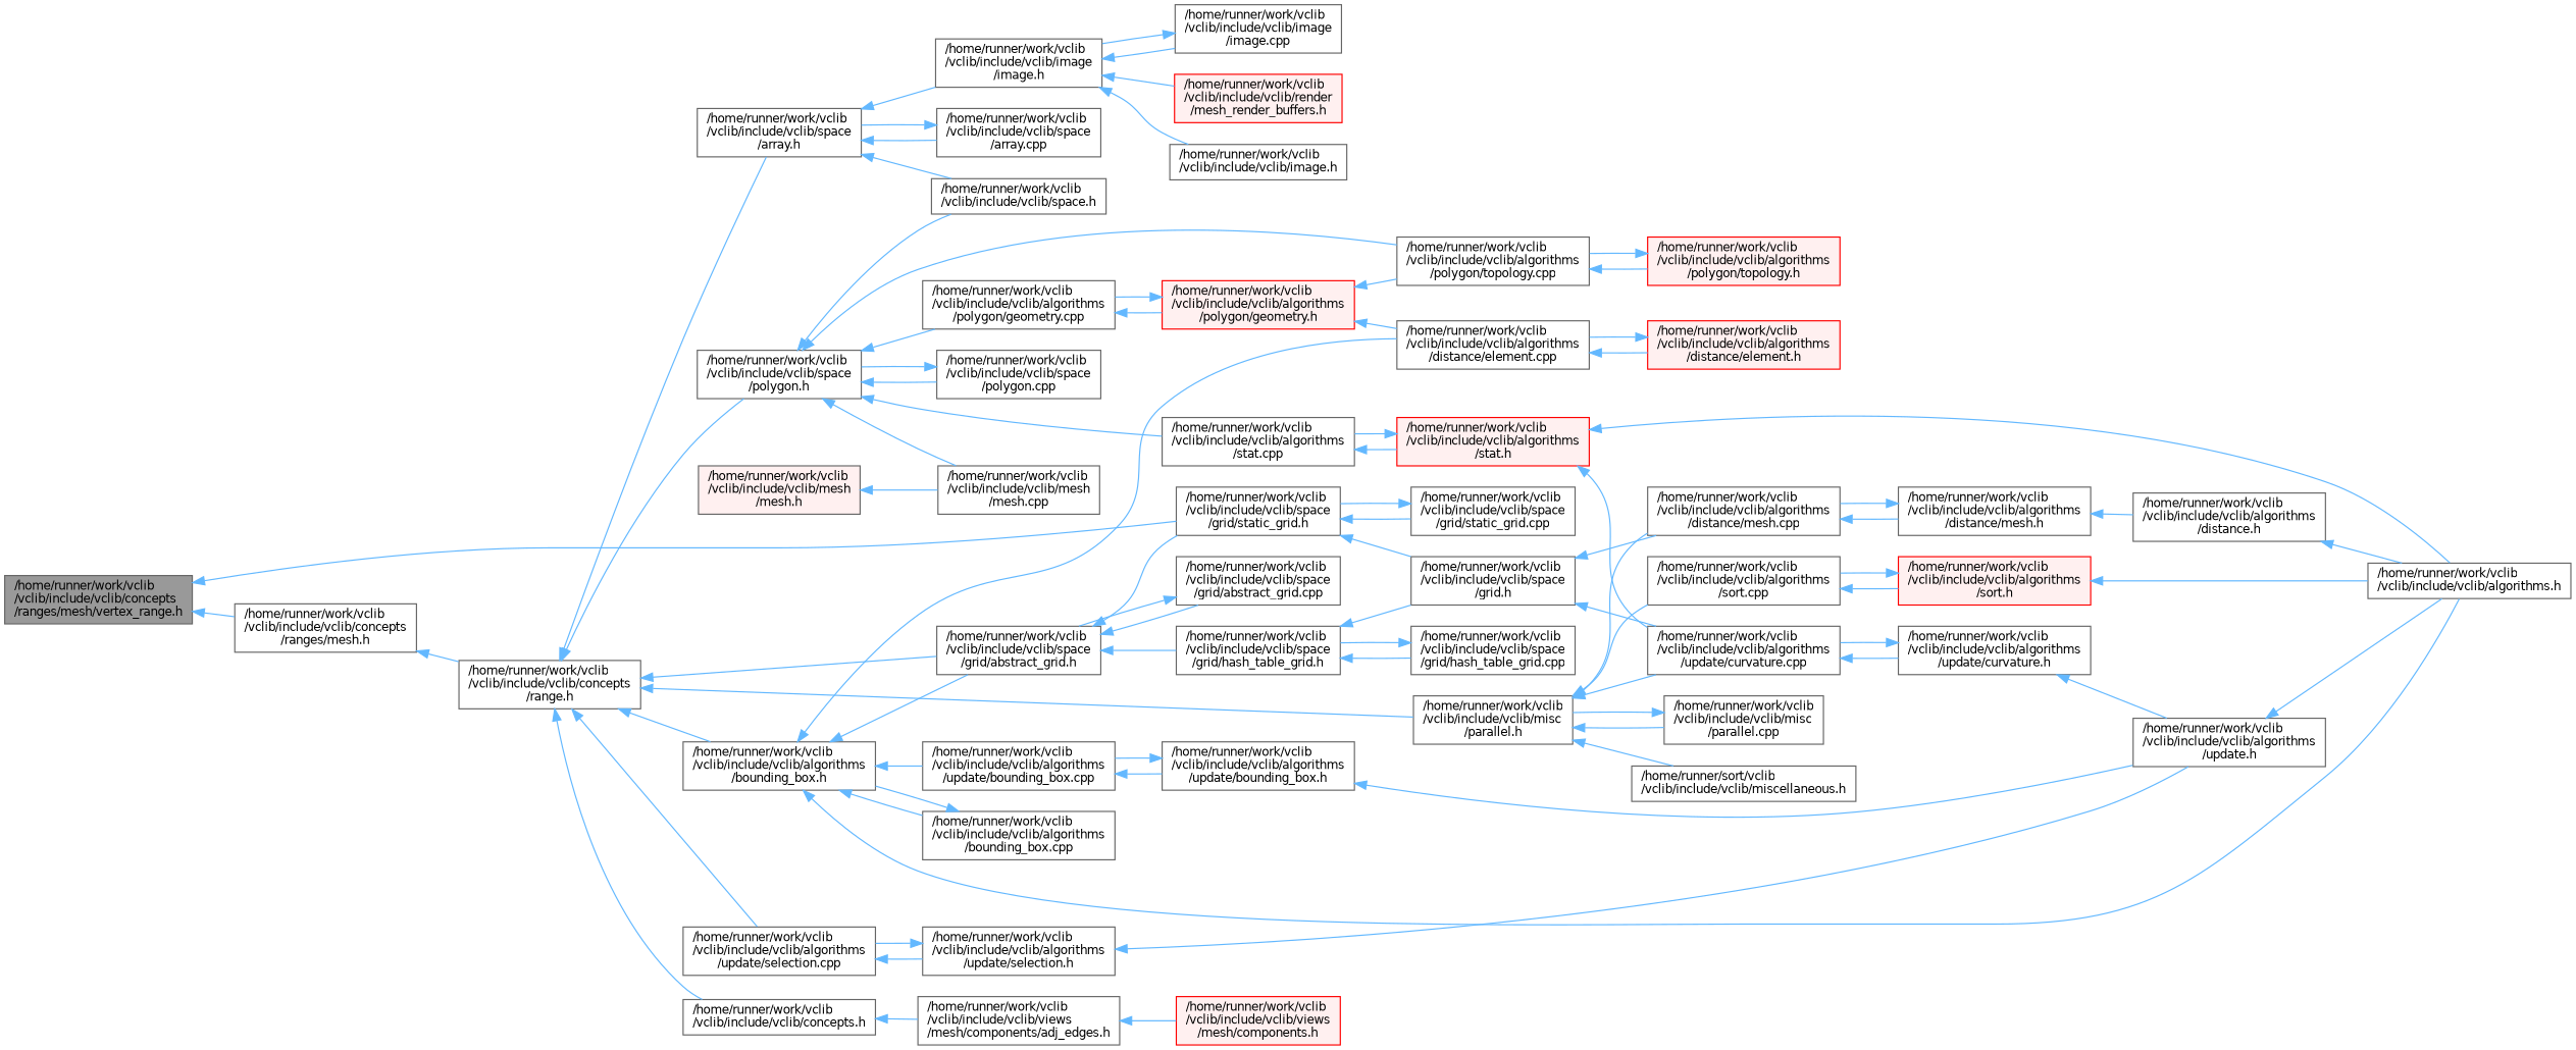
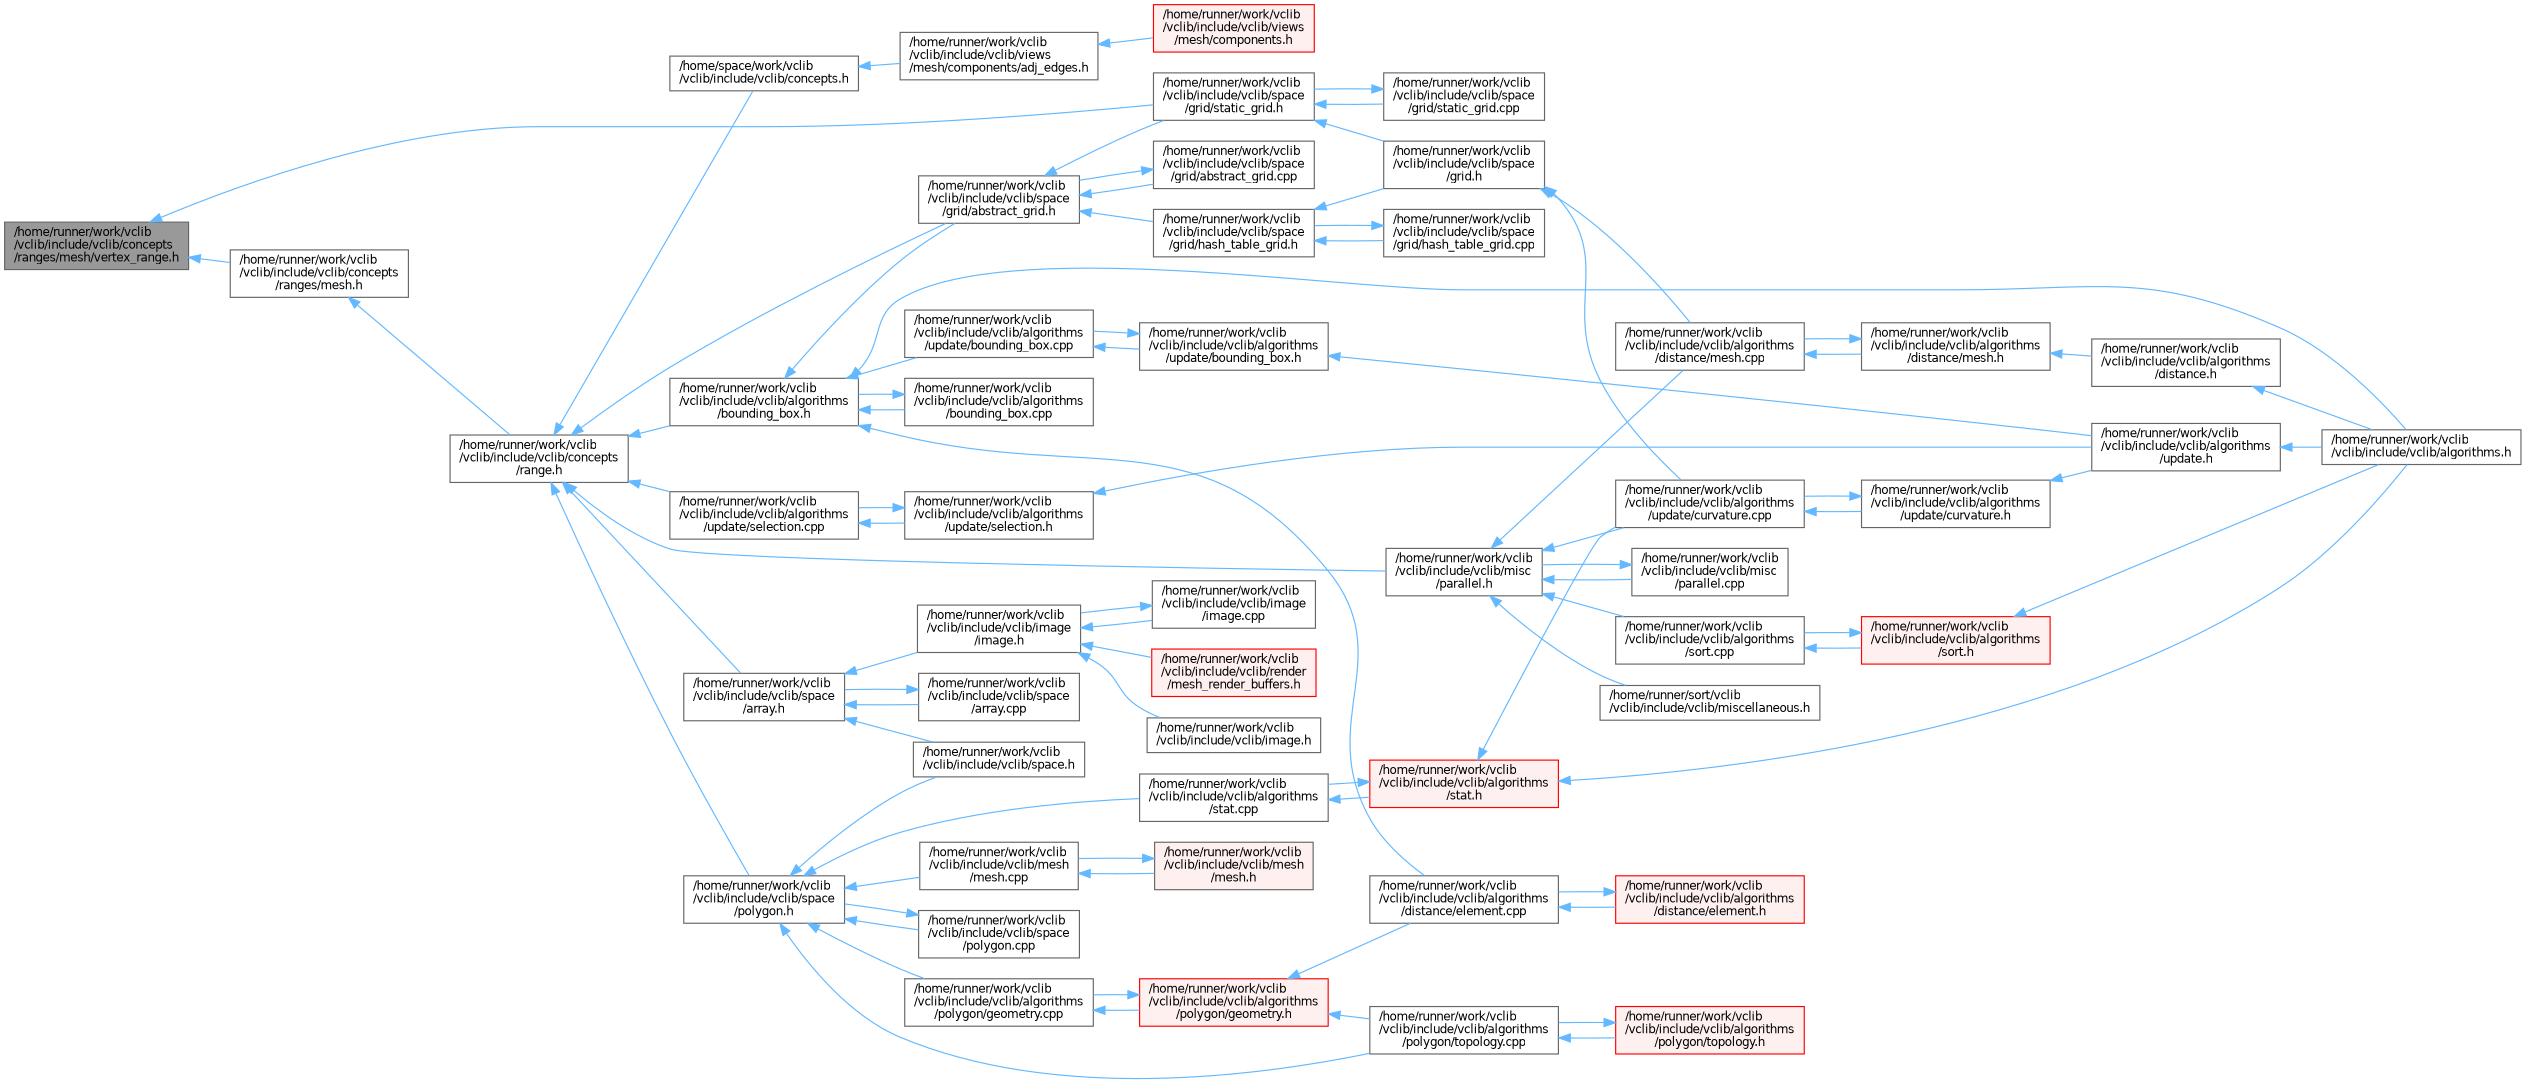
  digraph {
    rankdir=LR
    node [color=grey40 fillcolor=white fontname=Helvetica fontsize=10 shape=box style=filled]
    edge [color=steelblue1 dir=back fontname=Helvetica fontsize=10 labelfontname=Helvetica labelfontsize=10 style=solid]
    n1 [color=gray40 fillcolor=grey60 fontcolor=black height=0.2 label="/home/runner/work/vclib\l/vclib/include/vclib/concepts\l/ranges/mesh/vertex_range.h" width=0.4]
    n2 [height=0.2 label="/home/runner/work/vclib\l/vclib/include/vclib/concepts\l/ranges/mesh.h" width=0.4]
    n3 [height=0.2 label="/home/runner/work/vclib\l/vclib/include/vclib/space\l/grid/static_grid.h" width=0.4]
    n4 [height=0.2 label="/home/runner/work/vclib\l/vclib/include/vclib/concepts\l/range.h" width=0.4]
    n5 [height=0.2 label="/home/runner/work/vclib\l/vclib/include/vclib/space\l/grid.h" width=0.4]
    n6 [height=0.2 label="/home/runner/work/vclib\l/vclib/include/vclib/space\l/grid/static_grid.cpp" width=0.4]
    n7 [height=0.2 label="/home/runner/work/vclib\l/vclib/include/vclib/algorithms\l/bounding_box.h" width=0.4]
    n8 [height=0.2 label="/home/runner/work/vclib\l/vclib/include/vclib/space\l/grid/abstract_grid.h" width=0.4]
    n9 [height=0.2 label="/home/runner/work/vclib\l/vclib/include/vclib/algorithms\l/update/selection.cpp" width=0.4]
-   n10 [height=0.2 label="/home/runner/work/vclib\l/vclib/include/vclib/concepts.h" width=0.4]
+   n10 [height=0.2 label="/home/space/work/vclib\l/vclib/include/vclib/concepts.h" width=0.4]
    n11 [height=0.2 label="/home/runner/work/vclib\l/vclib/include/vclib/misc\l/parallel.h" width=0.4]
    n12 [height=0.2 label="/home/runner/work/vclib\l/vclib/include/vclib/space\l/array.h" width=0.4]
    n13 [height=0.2 label="/home/runner/work/vclib\l/vclib/include/vclib/space\l/polygon.h" width=0.4]
    n14 [height=0.2 label="/home/runner/work/vclib\l/vclib/include/vclib/algorithms.h" width=0.4]
    n15 [height=0.2 label="/home/runner/work/vclib\l/vclib/include/vclib/algorithms\l/bounding_box.cpp" width=0.4]
    n16 [height=0.2 label="/home/runner/work/vclib\l/vclib/include/vclib/algorithms\l/distance/element.cpp" width=0.4]
    n17 [height=0.2 label="/home/runner/work/vclib\l/vclib/include/vclib/algorithms\l/update/bounding_box.cpp" width=0.4]
    n18 [height=0.2 label="/home/runner/work/vclib\l/vclib/include/vclib/space\l/grid/abstract_grid.cpp" width=0.4]
    n19 [height=0.2 label="/home/runner/work/vclib\l/vclib/include/vclib/space\l/grid/hash_table_grid.h" width=0.4]
    n20 [height=0.2 label="/home/runner/work/vclib\l/vclib/include/vclib/algorithms\l/update/selection.h" width=0.4]
    n21 [height=0.2 label="/home/runner/work/vclib\l/vclib/include/vclib/views\l/mesh/components/adj_edges.h" width=0.4]
    n22 [height=0.2 label="/home/runner/work/vclib\l/vclib/include/vclib/algorithms\l/distance/mesh.cpp" width=0.4]
    n23 [height=0.2 label="/home/runner/work/vclib\l/vclib/include/vclib/algorithms\l/update/curvature.cpp" width=0.4]
    n24 [height=0.2 label="/home/runner/work/vclib\l/vclib/include/vclib/algorithms\l/sort.cpp" width=0.4]
    n25 [height=0.2 label="/home/runner/work/vclib\l/vclib/include/vclib/misc\l/parallel.cpp" width=0.4]
    n26 [height=0.2 label="/home/runner/sort/vclib\l/vclib/include/vclib/miscellaneous.h" width=0.4]
    n27 [height=0.2 label="/home/runner/work/vclib\l/vclib/include/vclib/space.h" width=0.4]
    n28 [height=0.2 label="/home/runner/work/vclib\l/vclib/include/vclib/image\l/image.h" width=0.4]
    n29 [height=0.2 label="/home/runner/work/vclib\l/vclib/include/vclib/space\l/array.cpp" width=0.4]
    n30 [height=0.2 label="/home/runner/work/vclib\l/vclib/include/vclib/algorithms\l/polygon/geometry.cpp" width=0.4]
    n31 [height=0.2 label="/home/runner/work/vclib\l/vclib/include/vclib/algorithms\l/polygon/topology.cpp" width=0.4]
    n32 [height=0.2 label="/home/runner/work/vclib\l/vclib/include/vclib/algorithms\l/stat.cpp" width=0.4]
    n33 [height=0.2 label="/home/runner/work/vclib\l/vclib/include/vclib/mesh\l/mesh.cpp" width=0.4]
    n34 [height=0.2 label="/home/runner/work/vclib\l/vclib/include/vclib/space\l/polygon.cpp" width=0.4]
    n35 [color=red fillcolor="#FFF0F0" height=0.2 label="/home/runner/work/vclib\l/vclib/include/vclib/algorithms\l/distance/element.h" width=0.4]
    n36 [height=0.2 label="/home/runner/work/vclib\l/vclib/include/vclib/algorithms\l/update/bounding_box.h" width=0.4]
    n37 [height=0.2 label="/home/runner/work/vclib\l/vclib/include/vclib/algorithms\l/update.h" width=0.4]
    n38 [height=0.2 label="/home/runner/work/vclib\l/vclib/include/vclib/space\l/grid/hash_table_grid.cpp" width=0.4]
    n39 [height=0.2 label="/home/runner/work/vclib\l/vclib/include/vclib/algorithms\l/distance/mesh.h" width=0.4]
    n40 [height=0.2 label="/home/runner/work/vclib\l/vclib/include/vclib/algorithms\l/update/curvature.h" width=0.4]
    n41 [height=0.2 label="/home/runner/work/vclib\l/vclib/include/vclib/algorithms\l/distance.h" width=0.4]
    n42 [color=red fillcolor="#FFF0F0" height=0.2 label="/home/runner/work/vclib\l/vclib/include/vclib/views\l/mesh/components.h" width=0.4]
    n43 [color=red fillcolor="#FFF0F0" height=0.2 label="/home/runner/work/vclib\l/vclib/include/vclib/algorithms\l/sort.h" width=0.4]
    n44 [height=0.2 label="/home/runner/work/vclib\l/vclib/include/vclib/image.h" width=0.4]
    n45 [height=0.2 label="/home/runner/work/vclib\l/vclib/include/vclib/image\l/image.cpp" width=0.4]
    n46 [color=red fillcolor="#FFF0F0" height=0.2 label="/home/runner/work/vclib\l/vclib/include/vclib/render\l/mesh_render_buffers.h" width=0.4]
    n47 [color=red fillcolor="#FFF0F0" height=0.2 label="/home/runner/work/vclib\l/vclib/include/vclib/algorithms\l/polygon/geometry.h" width=0.4]
    n48 [color=red fillcolor="#FFF0F0" height=0.2 label="/home/runner/work/vclib\l/vclib/include/vclib/algorithms\l/polygon/topology.h" width=0.4]
    n49 [color=red fillcolor="#FFF0F0" height=0.2 label="/home/runner/work/vclib\l/vclib/include/vclib/algorithms\l/stat.h" width=0.4]
    n50 [fillcolor="#FFF0F0" height=0.2 label="/home/runner/work/vclib\l/vclib/include/vclib/mesh\l/mesh.h" width=0.4]
    n1 -> n2
    n1 -> n3
    n2 -> n4
    n3 -> n5
    n3 -> n6
    n4 -> n7
    n4 -> n8
    n4 -> n9
    n4 -> n10
    n4 -> n11
    n4 -> n12
    n4 -> n13
    n5 -> n22
    n5 -> n23
    n6 -> n3
    n7 -> n8
    n7 -> n14
    n7 -> n15
    n7 -> n16
    n7 -> n17
    n8 -> n3
    n8 -> n18
    n8 -> n19
    n9 -> n20
    n10 -> n21
    n11 -> n22
    n11 -> n23
    n11 -> n24
    n11 -> n25
    n11 -> n26
    n12 -> n27
    n12 -> n28
    n12 -> n29
    n13 -> n27
    n13 -> n30
    n13 -> n31
    n13 -> n32
    n13 -> n33
    n13 -> n34
    n15 -> n7
    n16 -> n35
    n17 -> n36
    n18 -> n8
    n19 -> n5
    n19 -> n38
    n20 -> n9
    n20 -> n37
    n21 -> n42
    n22 -> n39
    n23 -> n40
    n24 -> n43
    n25 -> n11
    n28 -> n44
    n28 -> n45
    n28 -> n46
    n29 -> n12
    n30 -> n47
    n31 -> n48
    n32 -> n49
+   n33 -> n50
    n34 -> n13
    n35 -> n16
    n36 -> n17
    n36 -> n37
    n37 -> n14
    n38 -> n19
    n39 -> n22
    n39 -> n41
    n40 -> n23
    n40 -> n37
    n41 -> n14
    n43 -> n14
    n43 -> n24
    n45 -> n28
    n47 -> n16
    n47 -> n30
    n47 -> n31
    n48 -> n31
    n49 -> n14
    n49 -> n23
    n49 -> n32
    n50 -> n33
  }
